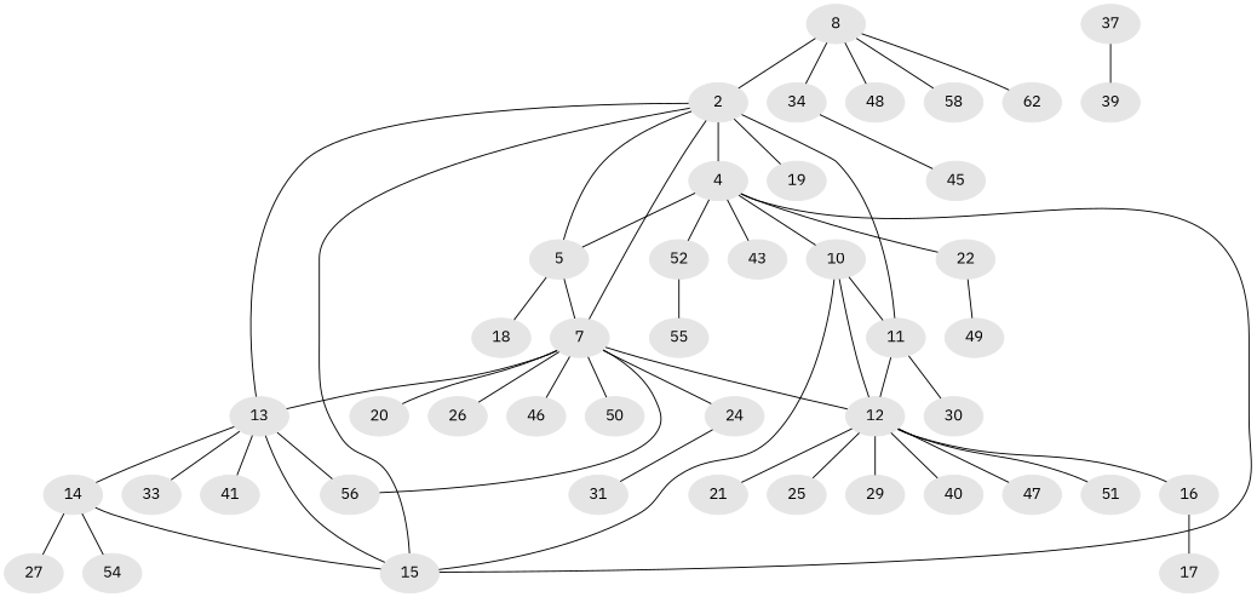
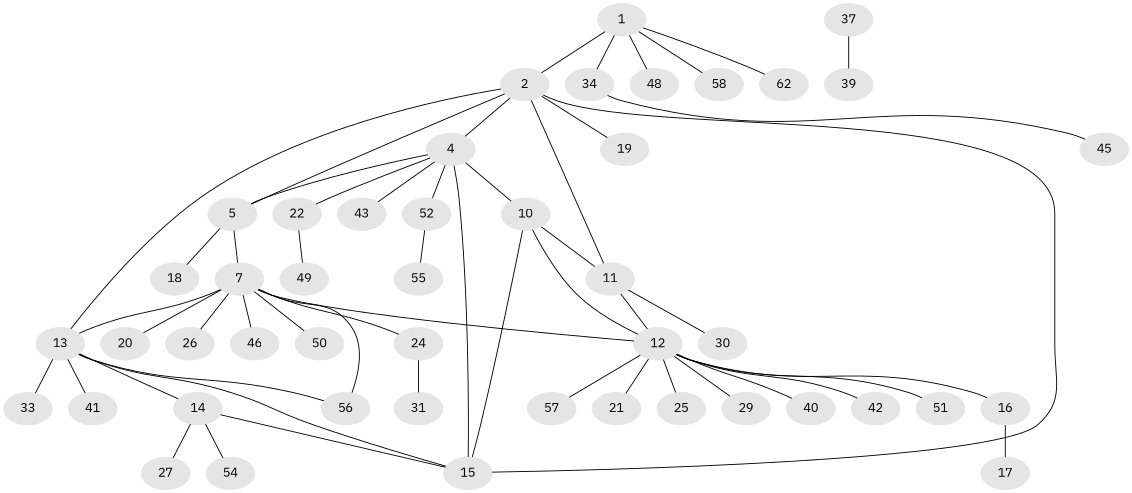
  graph {
    fontname="IBM Plex Sans"
    node [color=gray90 fontname="IBM Plex Sans" style=filled]
    edge [fontname="IBM Plex Sans"]
-   1 [super="+3" label=8]
+   1 [super="+3"]
    2 [super="+6"]
    34 [super="+42"]
    48
    58
    62
    4 [super="+59"]
    5 [super="+9"]
    7 [super="+8"]
    11
    13 [super="+28"]
    15 [super="+32"]
    19
    45
    37
    39
    10 [super="+35"]
    22 [super="+23"]
    43
    52
    18
    12 [super="+60"]
    20
    24
    26
    46
    50
    56
    30
    14 [super="+44"]
    33
    41
    49
    55
    16 [super="+36"]
    21
    25
    29 [super="+61"]
    40
-   47
+   47 [label=42]
    51
+   57
    31 [super="+53"]
    17
    27 [super="+38"]
    54
    1 -- 2 [weight=2]
    1 -- 34
    1 -- 48
    1 -- 58
    1 -- 62
    2 -- 4 [weight=2]
    2 -- 5
-   2 -- 7
    2 -- 11
    2 -- 13
    2 -- 15
    2 -- 19
    34 -- 45
    4 -- 5
    4 -- 15
    4 -- 10
    4 -- 22
    4 -- 43
    4 -- 52
    5 -- 7 [weight=2]
    5 -- 18
    7 -- 13
    7 -- 12
    7 -- 20
    7 -- 24
    7 -- 26
    7 -- 46
    7 -- 50
    7 -- 56
    11 -- 12
    11 -- 30
    13 -- 15
    13 -- 56
    13 -- 14
    13 -- 33
    13 -- 41
    37 -- 39
    10 -- 11
    10 -- 15
    10 -- 12
    22 -- 49
    52 -- 55
    12 -- 16
    12 -- 21
    12 -- 25
    12 -- 29
    12 -- 40
    12 -- 47
    12 -- 51
+   12 -- 57
    24 -- 31
    14 -- 15
    14 -- 27
    14 -- 54
    16 -- 17
  }
